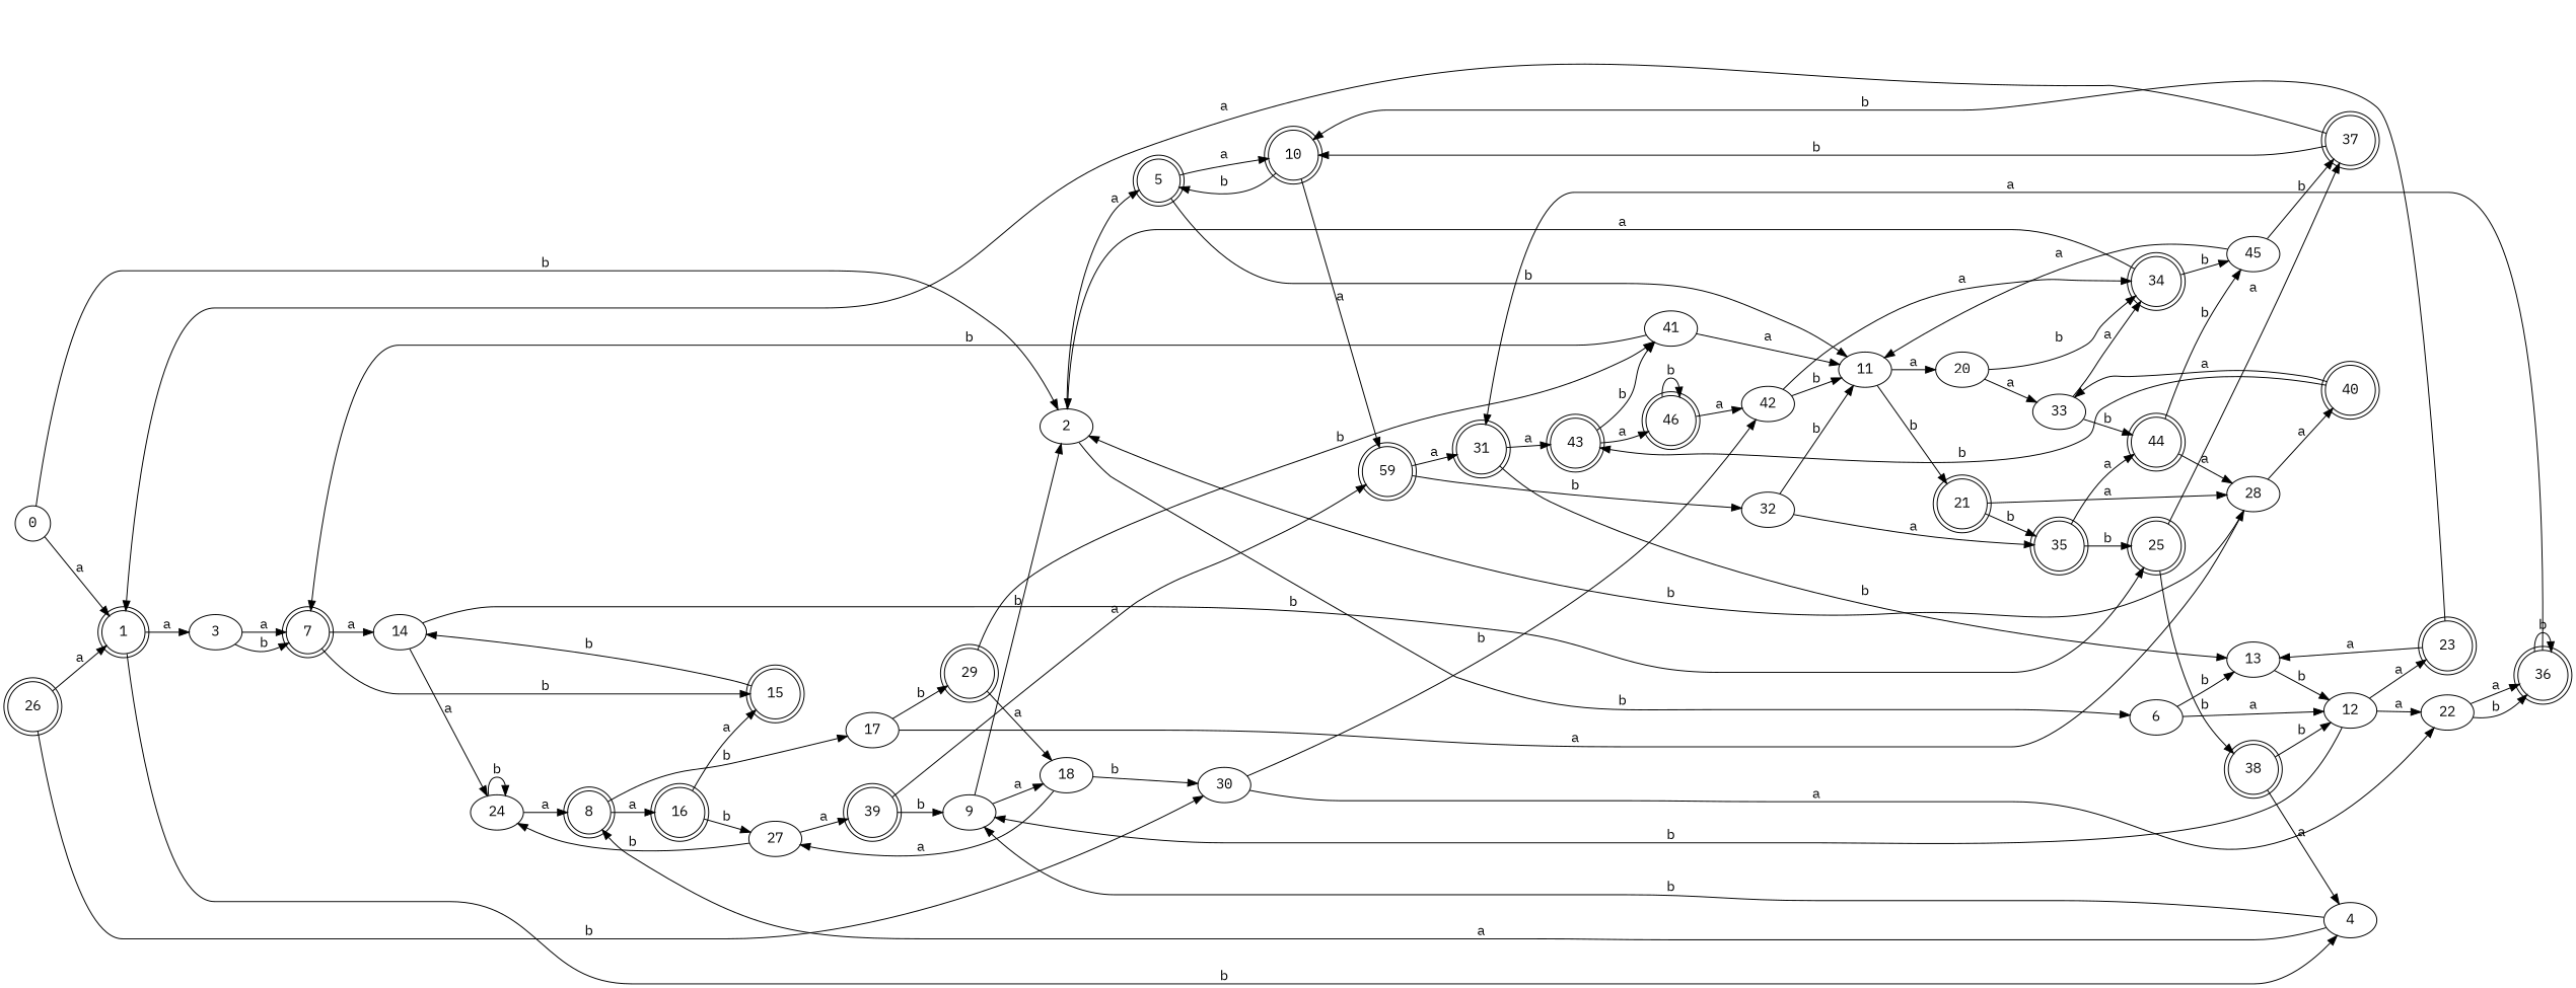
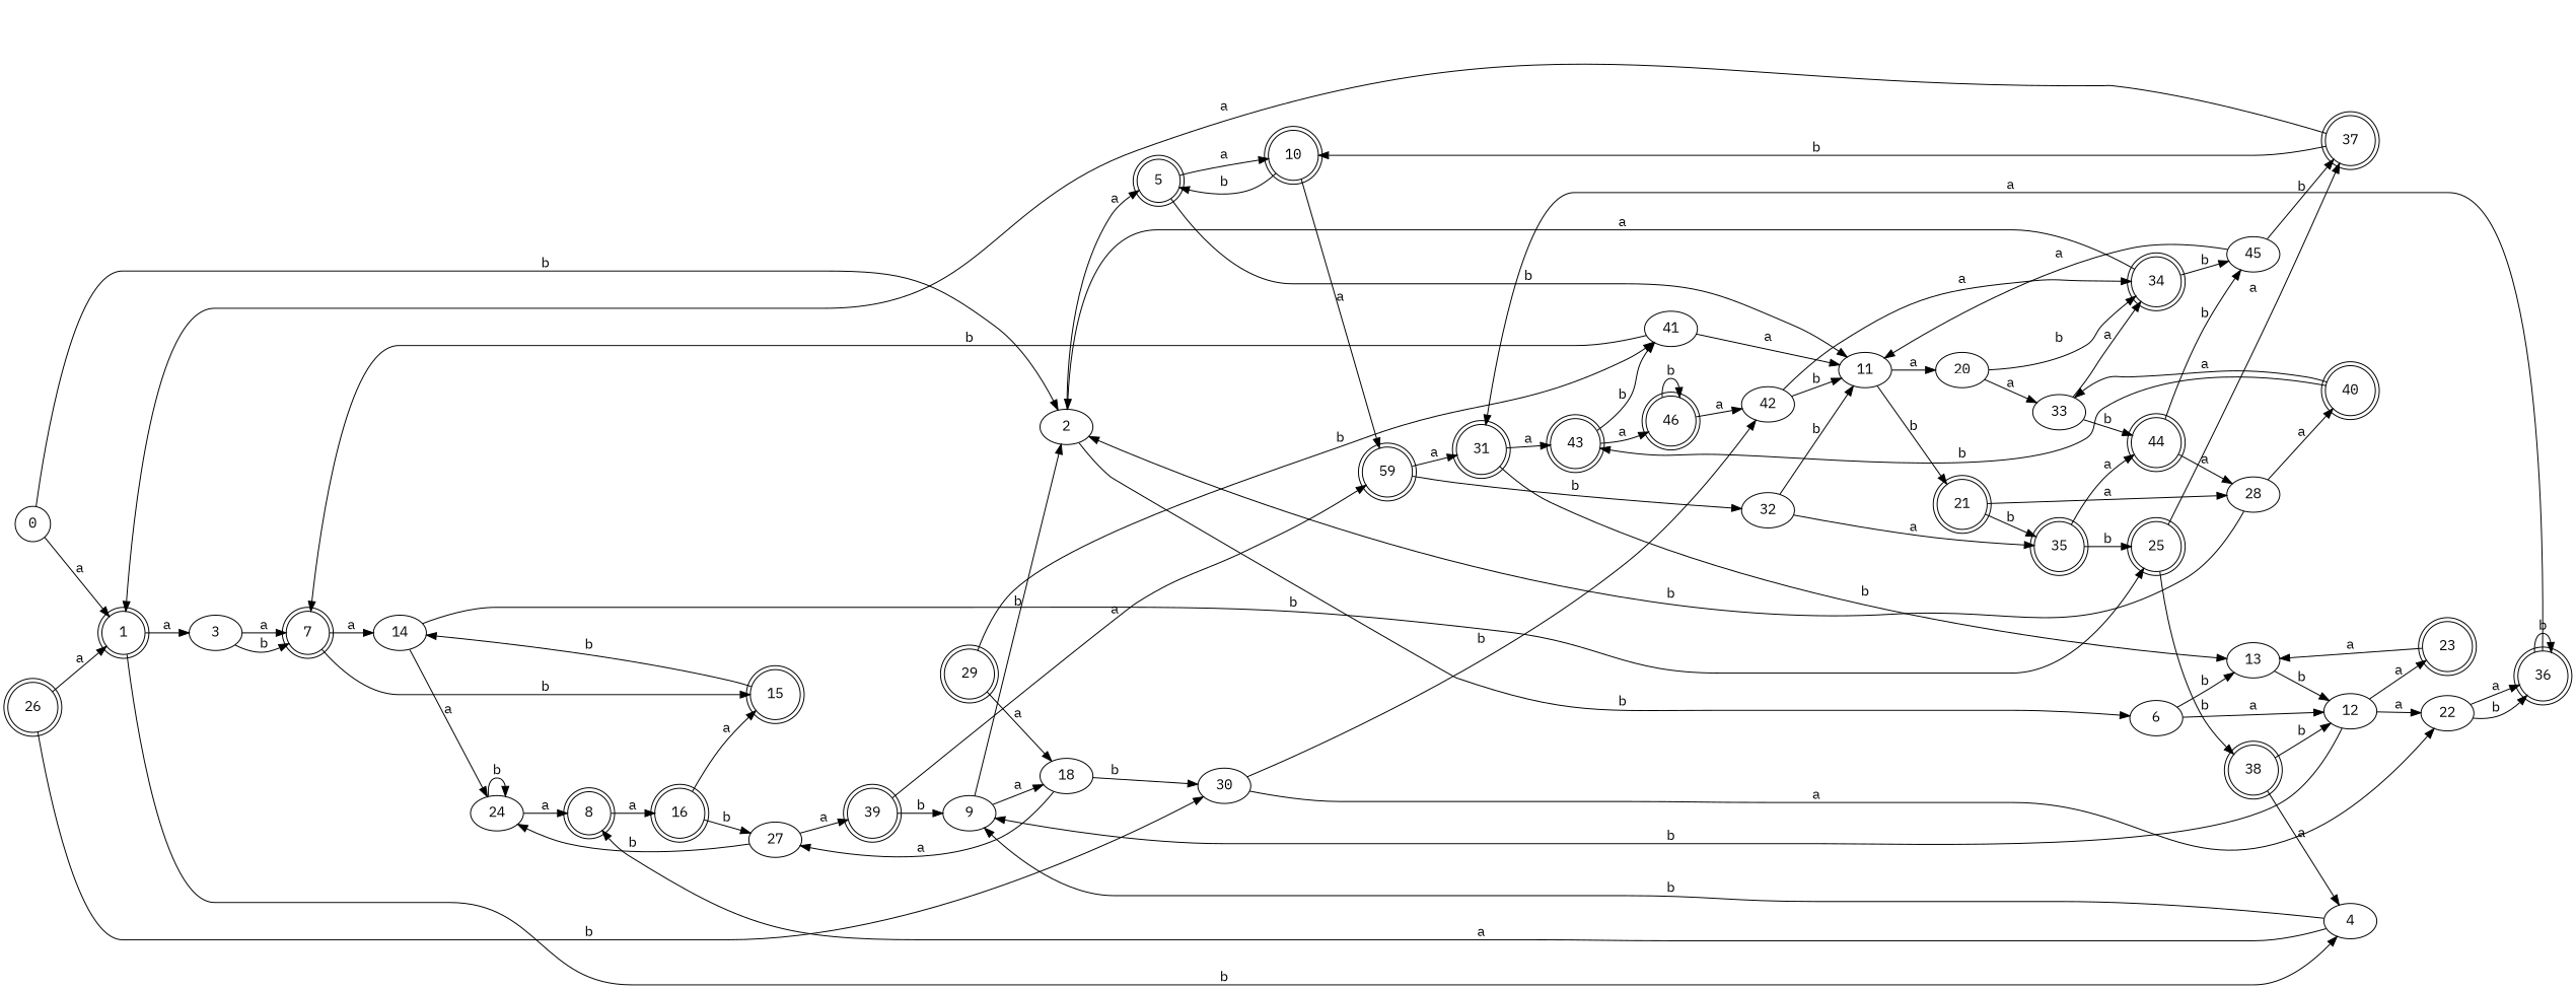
  digraph {
    fontname="IBM Plex Mono"
    rankdir=LR
    node [fontname="IBM Plex Mono" shape=doublecircle]
    edge [fontname="IBM Plex Mono"]
    0 [shape=circle]
    1
    2 [shape=""]
    3 [shape=""]
    4 [shape=""]
    5
    6 [shape=""]
    7
    8
    9 [shape=""]
    10
    11 [shape=""]
    12 [shape=""]
    13 [shape=""]
    14 [shape=""]
    15
    16
-   17 [shape=""]
    18 [shape=""]
    n20 [label=59]
    20 [shape=""]
    21
    22 [shape=""]
    23
    24 [shape=""]
    25
    27 [shape=""]
    28 [shape=""]
    29
    30 [shape=""]
    31
    32 [shape=""]
    33 [shape=""]
    34
    35
    36
    37
    38
    26
    39
    40
    41 [shape=""]
    42 [shape=""]
    43
    44
    45 [shape=""]
    46
    0 -> 1 [label=a]
    0 -> 2 [label=b]
    1 -> 3 [label=a]
    1 -> 4 [label=b]
    2 -> 5 [label=a]
    2 -> 6 [label=b]
    3 -> 7 [label=a]
    3 -> 7 [label=b]
    4 -> 8 [label=a]
    4 -> 9 [label=b]
    5 -> 10 [label=a]
    5 -> 11 [label=b]
    6 -> 12 [label=a]
    6 -> 13 [label=b]
    7 -> 14 [label=a]
    7 -> 15 [label=b]
    8 -> 16 [label=a]
-   8 -> 17 [label=b]
    9 -> 2 [label=b]
    9 -> 18 [label=a]
    10 -> 5 [label=b]
    10 -> n20 [label=a]
    11 -> 20 [label=a]
    11 -> 21 [label=b]
    12 -> 9 [label=b]
    12 -> 22 [label=a]
    12 -> 23 [label=a]
    13 -> 12 [label=b]
    14 -> 24 [label=a]
    14 -> 25 [label=b]
    15 -> 14 [label=b]
    16 -> 15 [label=a]
    16 -> 27 [label=b]
-   17 -> 28 [label=a]
-   17 -> 29 [label=b]
    18 -> 27 [label=a]
    18 -> 30 [label=b]
    n20 -> 31 [label=a]
    n20 -> 32 [label=b]
    20 -> 33 [label=a]
    20 -> 34 [label=b]
    21 -> 28 [label=a]
    21 -> 35 [label=b]
    22 -> 36 [label=a]
    22 -> 36 [label=b]
-   23 -> 10 [label=b]
    23 -> 13 [label=a]
    24 -> 8 [label=a]
    24 -> 24 [label=b]
    25 -> 37 [label=a]
    25 -> 38 [label=b]
    27 -> 24 [label=b]
    27 -> 39 [label=a]
    28 -> 2 [label=b]
    28 -> 40 [label=a]
    29 -> 18 [label=a]
    29 -> 41 [label=b]
    30 -> 22 [label=a]
    30 -> 42 [label=b]
    31 -> 13 [label=b]
    31 -> 43 [label=a]
    32 -> 11 [label=b]
    32 -> 35 [label=a]
    33 -> 34 [label=a]
    33 -> 44 [label=b]
    34 -> 2 [label=a]
    34 -> 45 [label=b]
    35 -> 25 [label=b]
    35 -> 44 [label=a]
    36 -> 31 [label=a]
    36 -> 36 [label=b]
    37 -> 1 [label=a]
    37 -> 10 [label=b]
    38 -> 4 [label=a]
    38 -> 12 [label=b]
    26 -> 1 [label=a]
    26 -> 30 [label=b]
    39 -> 9 [label=b]
    39 -> n20 [label=a]
    40 -> 33 [label=a]
    40 -> 43 [label=b]
    41 -> 7 [label=b]
    41 -> 11 [label=a]
    42 -> 11 [label=b]
    42 -> 34 [label=a]
    43 -> 41 [label=b]
    43 -> 46 [label=a]
    44 -> 28 [label=a]
    44 -> 45 [label=b]
    45 -> 11 [label=a]
    45 -> 37 [label=b]
    46 -> 42 [label=a]
    46 -> 46 [label=b]
  }
